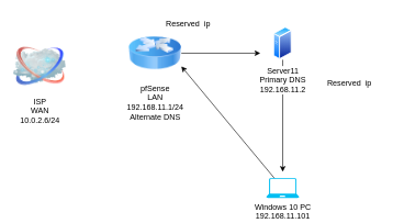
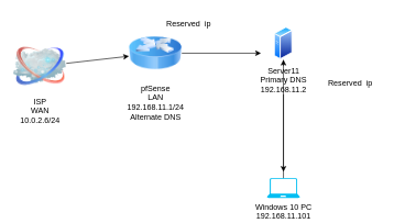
  <mxCell id="0" />
  <mxCell id="1" parent="0" />
  <mxCell id="2" style="edgeStyle=none;html=1;" edge="1" parent="1" source="3"><mxGeometry relative="1" as="geometry"><mxPoint x="395" y="80" as="targetPoint" /></mxGeometry></mxCell>
  <mxCell id="3" value="pfSense&lt;br&gt;LAN&lt;br&gt;192.168.11.1/24&lt;br&gt;Alternate DNS" style="image;html=1;image=img/lib/clip_art/networking/Router_Icon_128x128.png" vertex="1" parent="1"><mxGeometry x="195" y="40" width="80" height="80" as="geometry" /></mxCell>
+ <mxCell id="4" value="" style="edgeStyle=none;html=1;" edge="1" parent="1" source="5" target="3"><mxGeometry relative="1" as="geometry" /></mxCell>
  <mxCell id="5" value="ISP&lt;br&gt;WAN&lt;br&gt;10.0.2.6/24" style="image;html=1;image=img/lib/clip_art/networking/Cloud_128x128.png" vertex="1" parent="1"><mxGeometry x="20" y="60" width="80" height="80" as="geometry" /></mxCell>
  <mxCell id="6" style="edgeStyle=none;html=1;" edge="1" parent="1" source="7"><mxGeometry relative="1" as="geometry"><mxPoint x="429" y="260" as="targetPoint" /></mxGeometry></mxCell>
  <mxCell id="7" value="Server11&lt;br&gt;Primary DNS&lt;br&gt;192.168.11.2" style="aspect=fixed;perimeter=ellipsePerimeter;html=1;align=center;shadow=0;dashed=0;spacingTop=3;image;image=img/lib/active_directory/generic_server.svg;" vertex="1" parent="1"><mxGeometry x="415" y="40" width="28.0" height="50" as="geometry" /></mxCell>
- <mxCell id="8" style="edgeStyle=none;html=1;entryX=1;entryY=0.75;entryDx=0;entryDy=0;" edge="1" parent="1" source="9" target="3"><mxGeometry relative="1" as="geometry"><mxPoint x="285" y="120" as="targetPoint" /></mxGeometry></mxCell>
+ <mxCell id="8" style="edgeStyle=none;html=1;" edge="1" parent="1" source="9" target="7"><mxGeometry relative="1" as="geometry"><mxPoint x="285" y="120" as="targetPoint" /></mxGeometry></mxCell>
  <mxCell id="9" value="Windows 10 PC&lt;br&gt;192.168.11.101" style="verticalLabelPosition=bottom;html=1;verticalAlign=top;align=center;strokeColor=none;fillColor=#00BEF2;shape=mxgraph.azure.laptop;pointerEvents=1;" vertex="1" parent="1"><mxGeometry x="404" y="270" width="50" height="30" as="geometry" /></mxCell>
  <mxCell id="10" value="Reserved&amp;nbsp; ip&lt;br&gt;" style="text;html=1;align=center;verticalAlign=middle;resizable=0;points=[];autosize=1;strokeColor=none;fillColor=none;" vertex="1" parent="1"><mxGeometry x="485" y="110" width="90" height="30" as="geometry" /></mxCell>
  <mxCell id="11" value="Reserved&amp;nbsp; ip&lt;br&gt;" style="text;html=1;align=center;verticalAlign=middle;resizable=0;points=[];autosize=1;strokeColor=none;fillColor=none;" vertex="1" parent="1"><mxGeometry x="240" y="20" width="90" height="30" as="geometry" /></mxCell>
